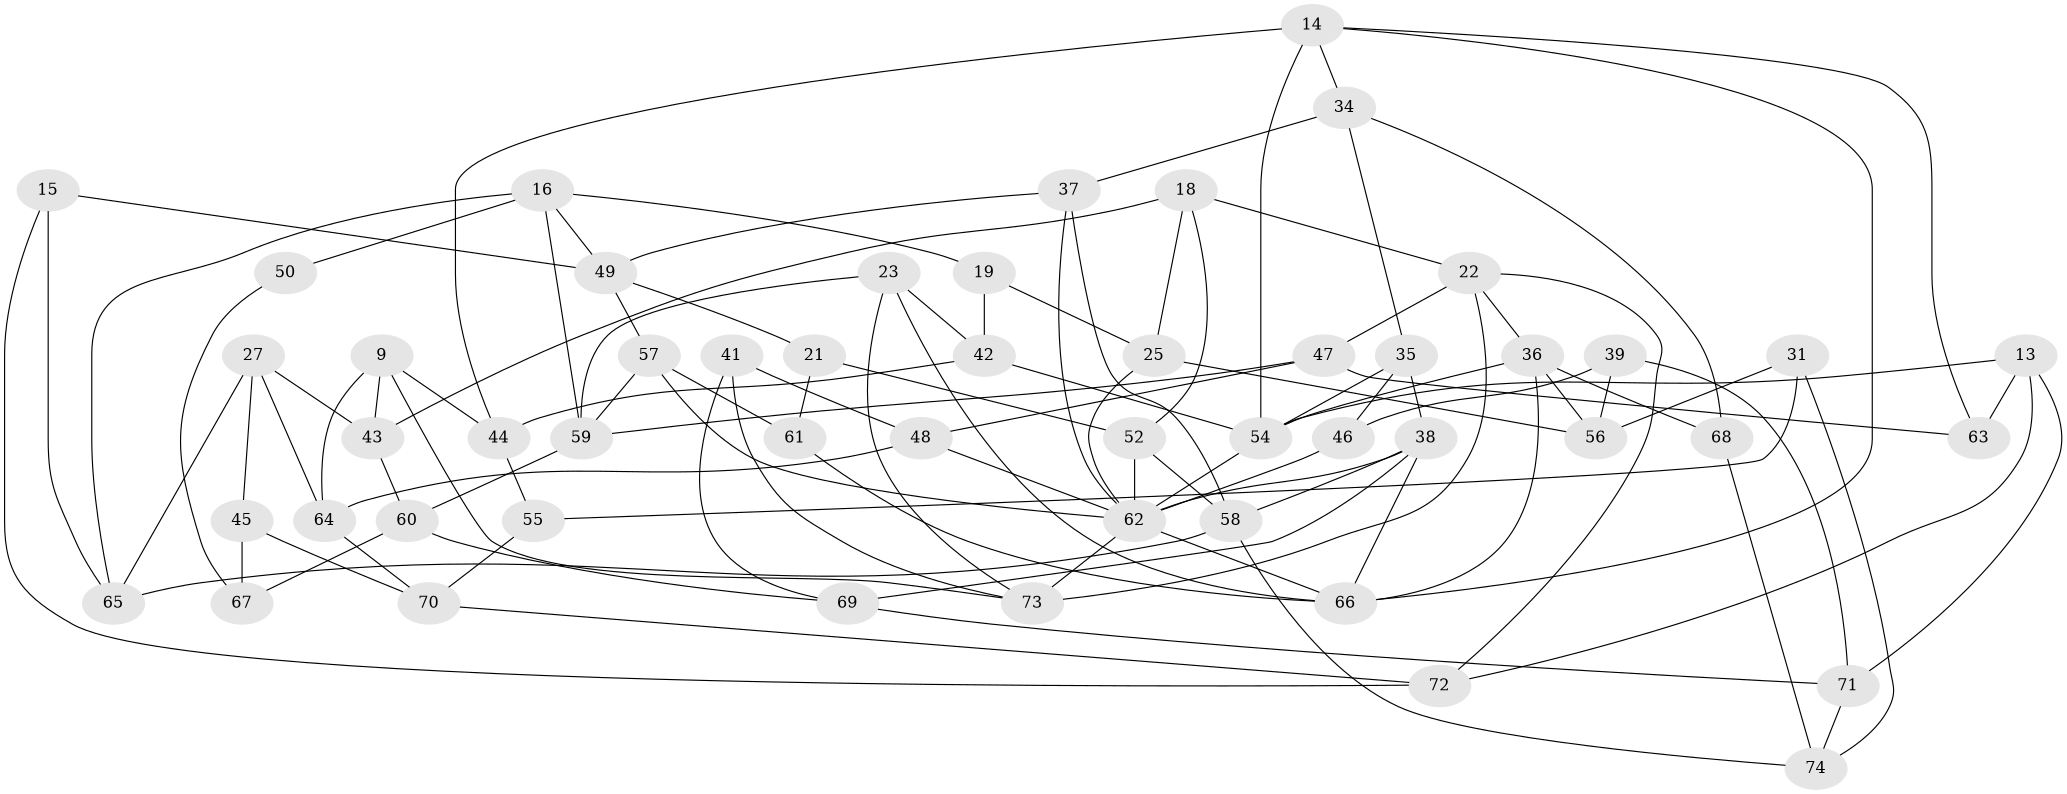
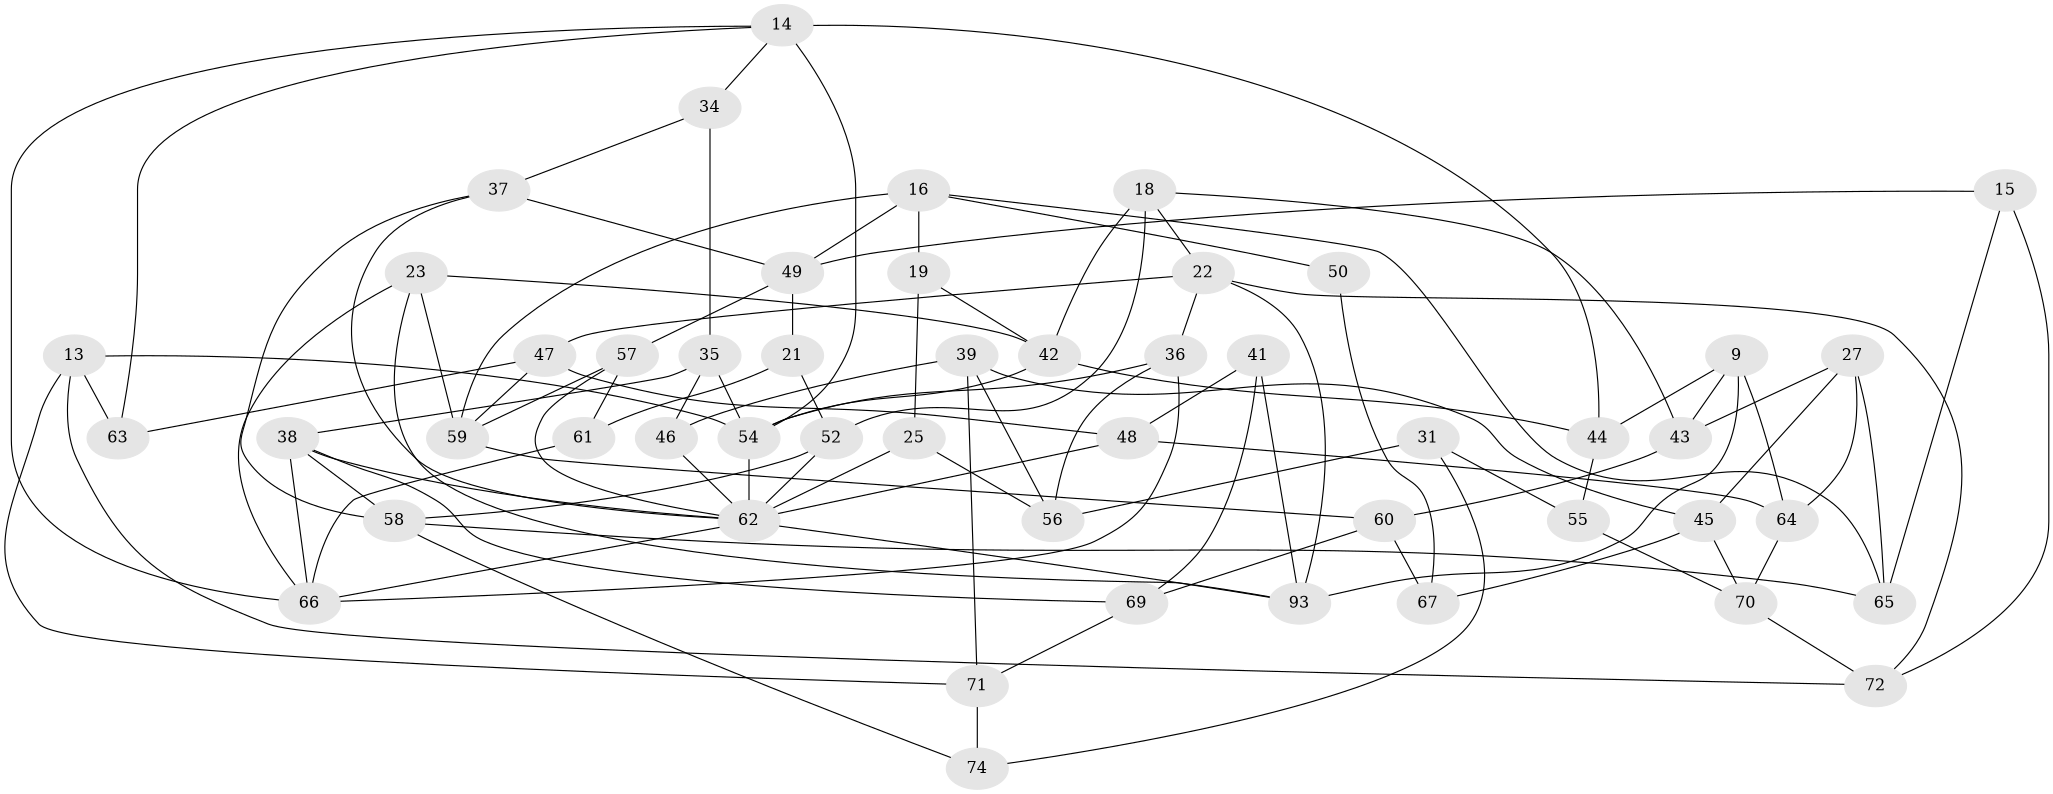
  graph {
    node [color=gray90 style=filled]
    9
    43
    44
    64
-   73 [super="+1"]
+   73 [super="+1" label=93]
    60
    55
    70
    54 [super="+40"]
    62 [super="+5+53+32"]
    13
    63
    71
    72
    74 [super="+4"]
    14 [super="+11"]
    34
    66 [super="+8"]
    35 [super="+30"]
    37
-   68
    15
    49
    65
    52 [super="+29"]
    21
    61
    57 [super="+23"]
    16 [super="+7"]
    19
    50
    59 [super="+51"]
    25
    42
    67
    22 [super="+10"]
    36 [super="+24"]
    47
    18
    56
    58 [super="+20+28"]
    41
    69
    48
    n45 [label=23]
    27
    45
    31
    38 [super="+33"]
    46
    39
    9 -- 43
    9 -- 44
    9 -- 64
    9 -- 73
    43 -- 60
    44 -- 55
    64 -- 70
    60 -- 67
    60 -- 69
    55 -- 70
    70 -- 72
    54 -- 62 [weight=2]
    62 -- 73
    62 -- 66
    13 -- 54
    13 -- 63
    13 -- 71
    13 -- 72
    71 -- 74
    14 -- 44
    14 -- 54 [weight=2]
    14 -- 63
    14 -- 34
    14 -- 66
    34 -- 35
    34 -- 37
-   34 -- 68
    35 -- 54 [weight=2]
    35 -- 38
    35 -- 46
    37 -- 62
    37 -- 49
    37 -- 58
-   68 -- 74
    15 -- 72
    15 -- 49
    15 -- 65
    49 -- 21
    49 -- 57
    52 -- 62 [weight=2]
    52 -- 58 [weight=2]
    21 -- 52 [weight=2]
    21 -- 61
    61 -- 66
    57 -- 62 [weight=2]
    57 -- 61 [weight=2]
    57 -- 59
    16 -- 49
    16 -- 65
    16 -- 19
    16 -- 50
    16 -- 59 [weight=2]
    19 -- 25
    19 -- 42
    50 -- 67
    59 -- 60
    25 -- 62
    25 -- 56
    42 -- 44
    42 -- 54
    22 -- 73 [weight=2]
    22 -- 72
    22 -- 36
    22 -- 47
    36 -- 54 [weight=2]
    36 -- 66
-   36 -- 68
    36 -- 56
    47 -- 63
    47 -- 59
    47 -- 48
    18 -- 43
    18 -- 52
-   18 -- 25
+   18 -- 42
    18 -- 22
    58 -- 74 [weight=2]
    58 -- 65
    41 -- 73
    41 -- 69
    41 -- 48
    69 -- 71
    48 -- 64
    48 -- 62
    n45 -- 73
    n45 -- 66
    n45 -- 59
    n45 -- 42
    27 -- 43
    27 -- 64
    27 -- 65
    27 -- 45
    45 -- 70
    45 -- 67
    31 -- 55
    31 -- 74 [weight=2]
    31 -- 56
    38 -- 62
    38 -- 66
    38 -- 58 [weight=2]
    38 -- 69
    46 -- 62
    39 -- 71
    39 -- 56
+   39 -- 45
    39 -- 46
  }
